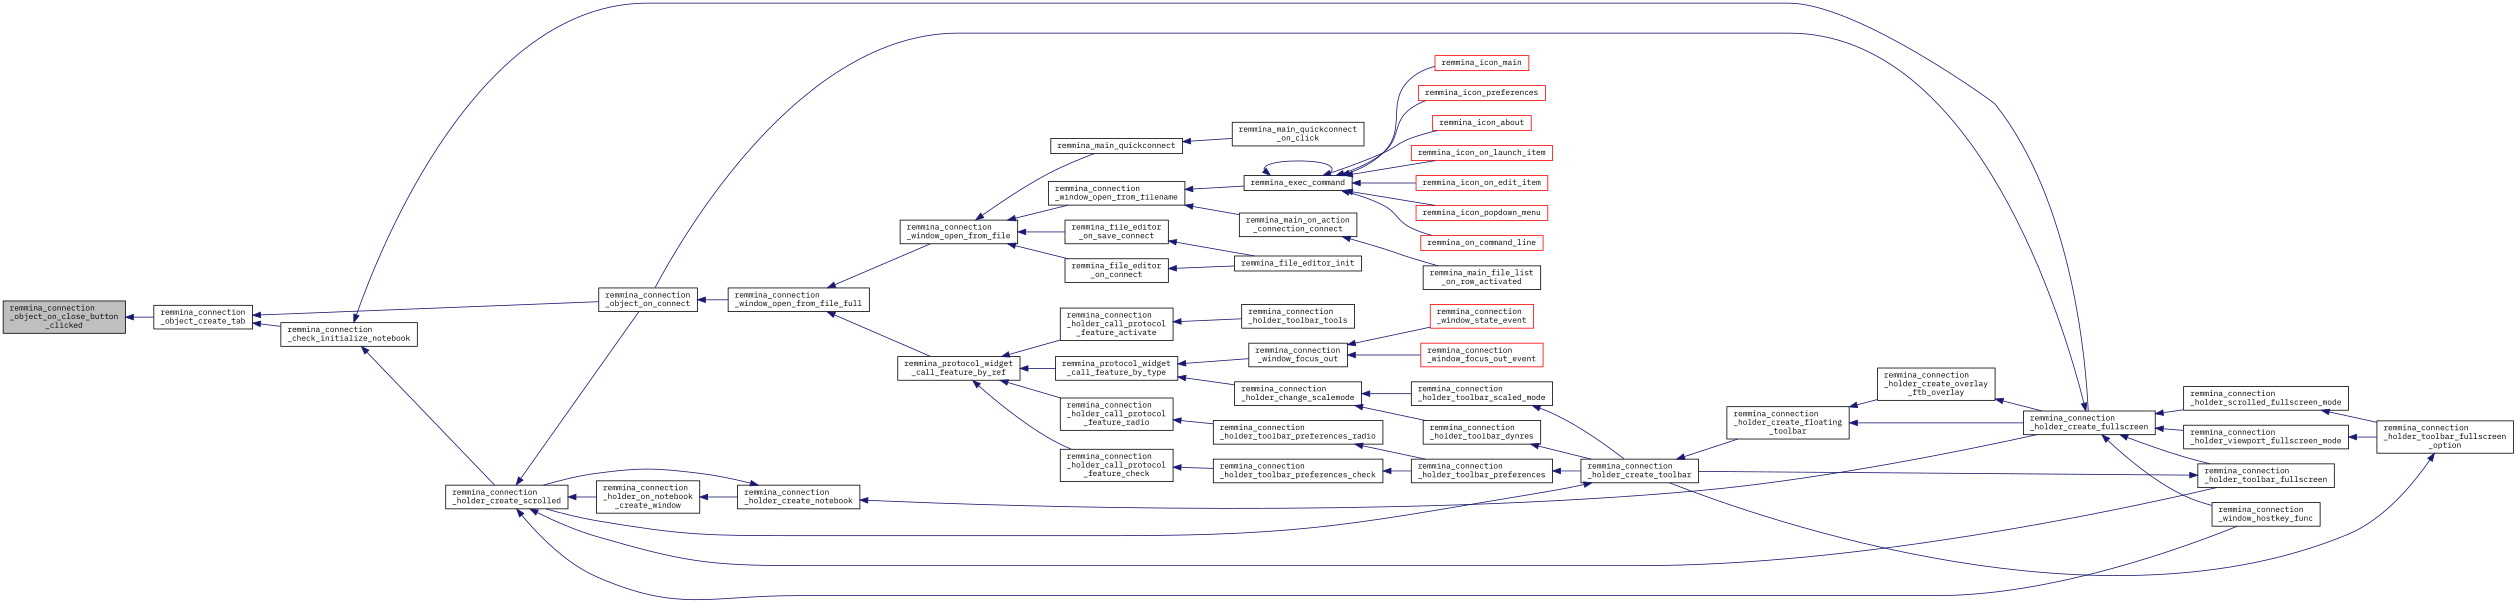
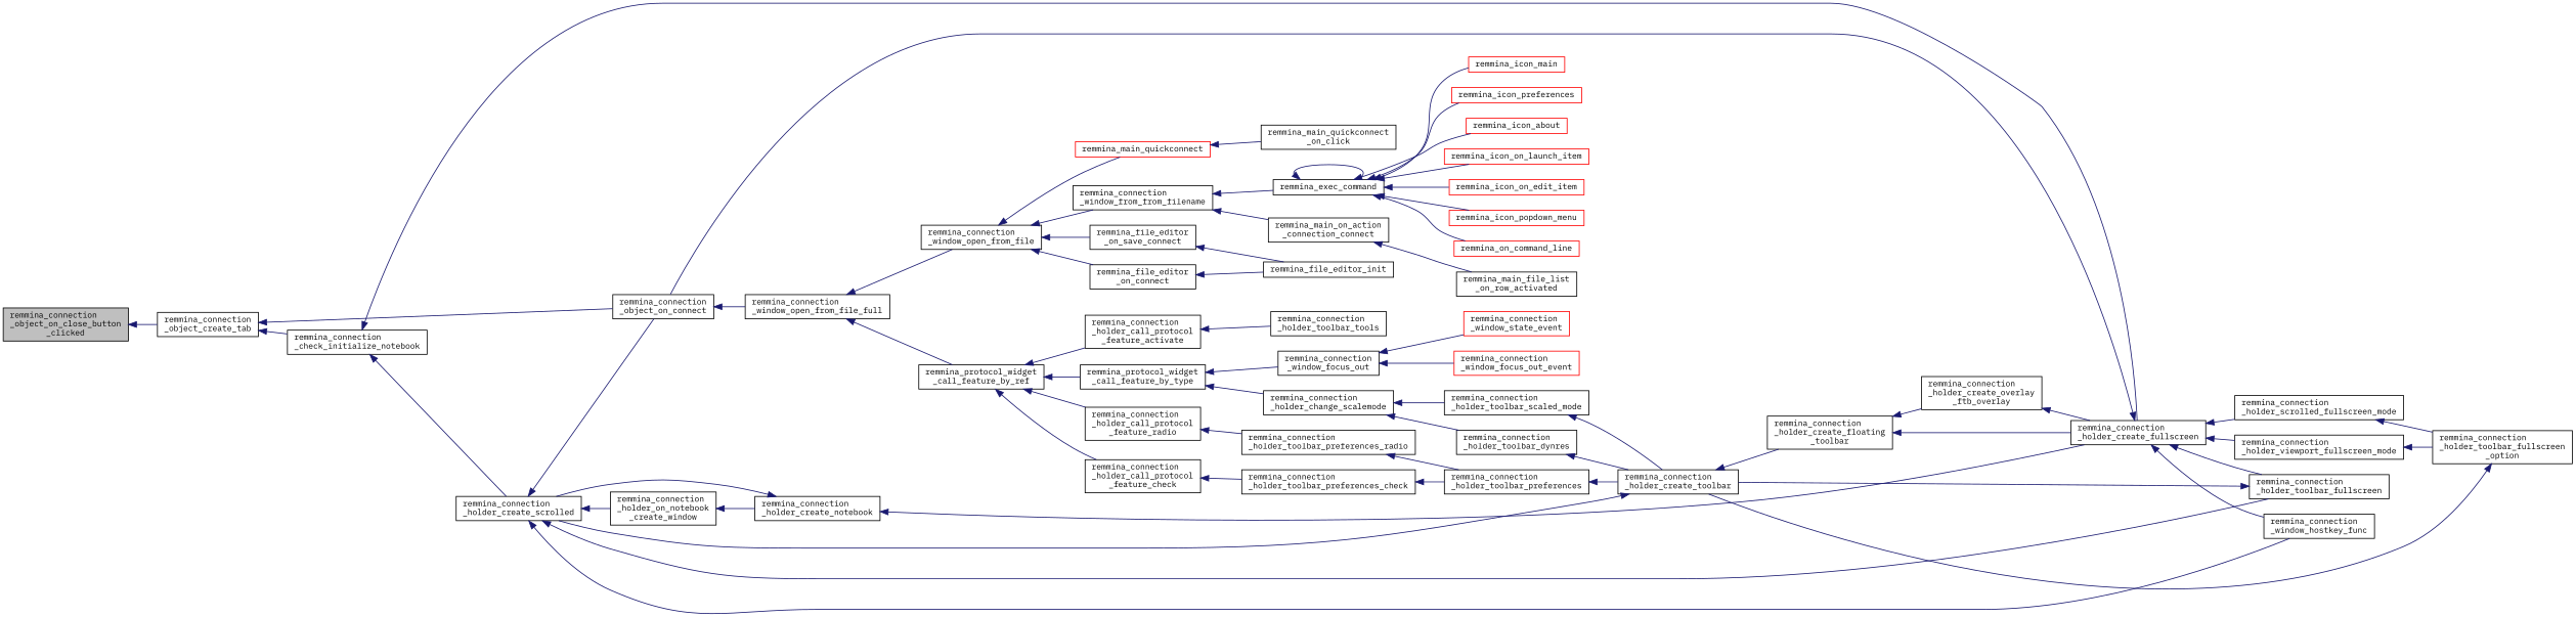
  digraph {
    fontname="IBM Plex Mono"
    rankdir=LR
    node [color=black fillcolor=white fontname="IBM Plex Mono" fontsize=10 shape=record style=filled]
    edge [color=midnightblue dir=back fontname="IBM Plex Mono" fontsize=10 labelfontname=Helvetica labelfontsize=10 style=solid]
    n1 [fillcolor=grey75 fontcolor=black height=0.2 label="remmina_connection\l_object_on_close_button\l_clicked" width=0.4]
    n2 [height=0.2 label="remmina_connection\l_object_create_tab" width=0.4]
    n3 [height=0.2 label="remmina_connection\l_check_initialize_notebook" width=0.4]
    n4 [height=0.2 label="remmina_connection\l_object_on_connect" width=0.4]
    n5 [height=0.2 label="remmina_connection\l_holder_create_scrolled" width=0.4]
    n6 [height=0.2 label="remmina_connection\l_holder_create_fullscreen" width=0.4]
    n7 [height=0.2 label="remmina_connection\l_window_open_from_file_full" width=0.4]
    n8 [height=0.2 label="remmina_connection\l_holder_toolbar_fullscreen" width=0.4]
    n9 [height=0.2 label="remmina_connection\l_window_hostkey_func" width=0.4]
    n10 [height=0.2 label="remmina_connection\l_holder_on_notebook\l_create_window" width=0.4]
    n11 [height=0.2 label="remmina_connection\l_holder_viewport_fullscreen_mode" width=0.4]
    n12 [height=0.2 label="remmina_connection\l_holder_scrolled_fullscreen_mode" width=0.4]
    n13 [height=0.2 label="remmina_connection\l_holder_create_toolbar" width=0.4]
    n14 [height=0.2 label="remmina_connection\l_holder_create_notebook" width=0.4]
    n15 [height=0.2 label="remmina_connection\l_holder_create_floating\l_toolbar" width=0.4]
    n16 [height=0.2 label="remmina_connection\l_holder_create_overlay\l_ftb_overlay" width=0.4]
    n17 [height=0.2 label="remmina_connection\l_holder_toolbar_fullscreen\l_option" width=0.4]
    n18 [height=0.2 label="remmina_connection\l_window_open_from_file" width=0.4]
    n19 [height=0.2 label="remmina_protocol_widget\l_call_feature_by_ref" width=0.4]
-   n20 [height=0.2 label="remmina_connection\l_window_open_from_filename" width=0.4]
+   n20 [height=0.2 label="remmina_connection\l_window_from_from_filename" width=0.4]
    n21 [height=0.2 label="remmina_file_editor\l_on_connect" width=0.4]
    n22 [height=0.2 label="remmina_file_editor\l_on_save_connect" width=0.4]
-   n23 [height=0.2 label=remmina_main_quickconnect width=0.4]
+   n23 [color=red height=0.2 label=remmina_main_quickconnect width=0.4]
    n24 [height=0.2 label="remmina_connection\l_holder_call_protocol\l_feature_radio" width=0.4]
    n25 [height=0.2 label="remmina_connection\l_holder_call_protocol\l_feature_check" width=0.4]
    n26 [height=0.2 label="remmina_connection\l_holder_call_protocol\l_feature_activate" width=0.4]
    n27 [height=0.2 label="remmina_protocol_widget\l_call_feature_by_type" width=0.4]
    n28 [height=0.2 label=remmina_exec_command width=0.4]
    n29 [height=0.2 label="remmina_main_on_action\l_connection_connect" width=0.4]
    n30 [height=0.2 label=remmina_file_editor_init width=0.4]
    n31 [height=0.2 label="remmina_main_quickconnect\l_on_click" width=0.4]
    n32 [color=red height=0.2 label=remmina_on_command_line width=0.4]
    n33 [color=red height=0.2 label=remmina_icon_main width=0.4]
    n34 [color=red height=0.2 label=remmina_icon_preferences width=0.4]
    n35 [color=red height=0.2 label=remmina_icon_about width=0.4]
    n36 [color=red height=0.2 label=remmina_icon_on_launch_item width=0.4]
    n37 [color=red height=0.2 label=remmina_icon_on_edit_item width=0.4]
    n38 [color=red height=0.2 label=remmina_icon_popdown_menu width=0.4]
    n39 [height=0.2 label="remmina_main_file_list\l_on_row_activated" width=0.4]
    n40 [height=0.2 label="remmina_connection\l_holder_toolbar_preferences_radio" width=0.4]
    n41 [height=0.2 label="remmina_connection\l_holder_toolbar_preferences_check" width=0.4]
    n42 [height=0.2 label="remmina_connection\l_holder_toolbar_tools" width=0.4]
    n43 [height=0.2 label="remmina_connection\l_holder_change_scalemode" width=0.4]
    n44 [height=0.2 label="remmina_connection\l_window_focus_out" width=0.4]
    n45 [height=0.2 label="remmina_connection\l_holder_toolbar_preferences" width=0.4]
    n46 [height=0.2 label="remmina_connection\l_holder_toolbar_dynres" width=0.4]
    n47 [height=0.2 label="remmina_connection\l_holder_toolbar_scaled_mode" width=0.4]
    n48 [color=red height=0.2 label="remmina_connection\l_window_focus_out_event" width=0.4]
    n49 [color=red height=0.2 label="remmina_connection\l_window_state_event" width=0.4]
    n1 -> n2
    n2 -> n3
    n2 -> n4
    n3 -> n5
    n3 -> n6
    n4 -> n7
    n5 -> n4
    n5 -> n8
    n5 -> n9
    n5 -> n10
    n6 -> n4
    n6 -> n8
    n6 -> n9
    n6 -> n11
    n6 -> n12
    n7 -> n18
    n7 -> n19
    n8 -> n13
    n10 -> n14
    n11 -> n17
    n12 -> n17
    n13 -> n5
    n13 -> n15
    n14 -> n5
    n14 -> n6
    n15 -> n6
    n15 -> n16
    n16 -> n6
    n17 -> n13
    n18 -> n20
    n18 -> n21
    n18 -> n22
    n18 -> n23
    n19 -> n24
    n19 -> n25
    n19 -> n26
    n19 -> n27
    n20 -> n28
    n20 -> n29
    n21 -> n30
    n22 -> n30
    n23 -> n31
    n24 -> n40
    n25 -> n41
    n26 -> n42
    n27 -> n43
    n27 -> n44
    n28 -> n28
    n28 -> n32
    n28 -> n33
    n28 -> n34
    n28 -> n35
    n28 -> n36
    n28 -> n37
    n28 -> n38
    n29 -> n39
    n40 -> n45
    n41 -> n45
    n43 -> n46
    n43 -> n47
    n44 -> n48
    n44 -> n49
    n45 -> n13
    n46 -> n13
    n47 -> n13
  }
